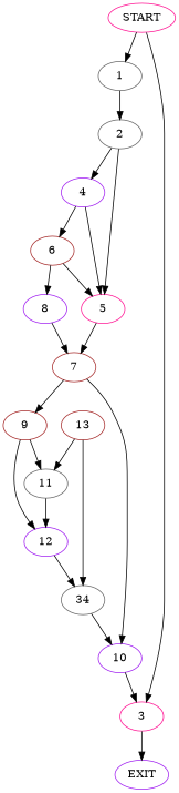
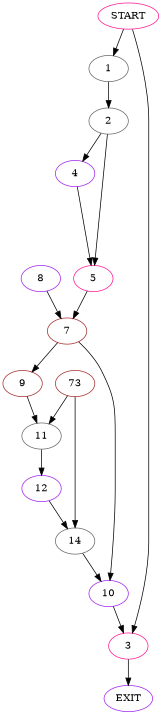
  digraph {
    node [color=purple]
    n1 [color=deeppink label=START]
    1 [color=gray40]
    3 [color=deeppink]
    2 [color=gray40]
    n5 [label=EXIT]
    4
    5 [color=deeppink]
-   6 [color=brown]
    7 [color=brown]
    8
    9 [color=brown]
    10
    11 [color=gray40]
    12
-   14 [color=gray40 label=34]
-   13 [color=brown]
+   14 [color=gray40]
+   13 [color=brown label=73]
    n1 -> 1
    n1 -> 3
    1 -> 2
    3 -> n5
    2 -> 4
    2 -> 5
    4 -> 5
-   4 -> 6
    5 -> 7
-   6 -> 5
-   6 -> 8
    7 -> 9
    7 -> 10
    8 -> 7
    9 -> 11
-   9 -> 12
    10 -> 3
    11 -> 12
    12 -> 14
    14 -> 10
    13 -> 11
    13 -> 14
  }
